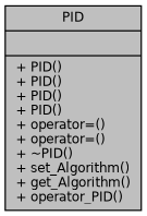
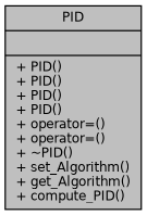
  digraph {
-   n1 [color=black fillcolor=grey75 fontcolor=black fontname=Helvetica fontsize=10 height=0.2 label="{PID\n||+ PID()\l+ PID()\l+ PID()\l+ PID()\l+ operator=()\l+ operator=()\l+ ~PID()\l+ set_Algorithm()\l+ get_Algorithm()\l+ operator_PID()\l}" shape=record style=filled width=0.4]
+   n1 [color=black fillcolor=grey75 fontcolor=black fontname=Helvetica fontsize=10 height=0.2 label="{PID\n||+ PID()\l+ PID()\l+ PID()\l+ PID()\l+ operator=()\l+ operator=()\l+ ~PID()\l+ set_Algorithm()\l+ get_Algorithm()\l+ compute_PID()\l}" shape=record style=filled width=0.4]
  }
